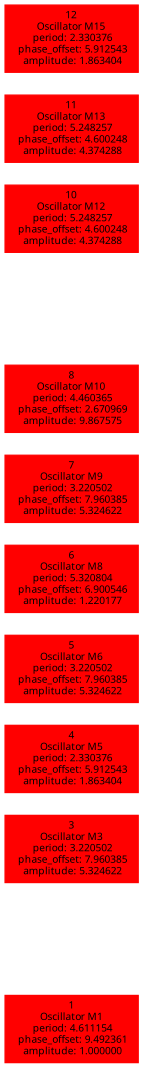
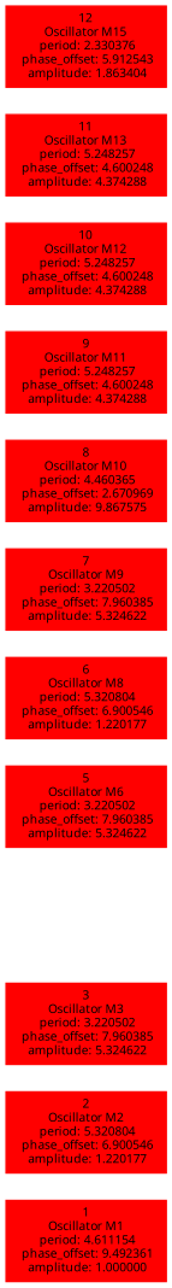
  digraph {
    forcelabels=true
    rankdir=LR
    fontname="Noto Sans"
    node [color=red fontsize=8 shape=box style=filled fontname="Noto Sans"]
    n1 [label=<1<BR />Oscillator M1<BR /> period: 4.611154<BR /> phase_offset: 9.492361<BR /> amplitude: 1.000000>]
+   n2 [label=<2<BR />Oscillator M2<BR /> period: 5.320804<BR /> phase_offset: 6.900546<BR /> amplitude: 1.220177>]
    n3 [label=<3<BR />Oscillator M3<BR /> period: 3.220502<BR /> phase_offset: 7.960385<BR /> amplitude: 5.324622>]
-   n4 [label=<4<BR />Oscillator M5<BR /> period: 2.330376<BR /> phase_offset: 5.912543<BR /> amplitude: 1.863404>]
    n5 [label=<5<BR />Oscillator M6<BR /> period: 3.220502<BR /> phase_offset: 7.960385<BR /> amplitude: 5.324622>]
    n6 [label=<6<BR />Oscillator M8<BR /> period: 5.320804<BR /> phase_offset: 6.900546<BR /> amplitude: 1.220177>]
    n7 [label=<7<BR />Oscillator M9<BR /> period: 3.220502<BR /> phase_offset: 7.960385<BR /> amplitude: 5.324622>]
    n8 [label=<8<BR />Oscillator M10<BR /> period: 4.460365<BR /> phase_offset: 2.670969<BR /> amplitude: 9.867575>]
+   n9 [label=<9<BR />Oscillator M11<BR /> period: 5.248257<BR /> phase_offset: 4.600248<BR /> amplitude: 4.374288>]
    n10 [label=<10<BR />Oscillator M12<BR /> period: 5.248257<BR /> phase_offset: 4.600248<BR /> amplitude: 4.374288>]
    n11 [label=<11<BR />Oscillator M13<BR /> period: 5.248257<BR /> phase_offset: 4.600248<BR /> amplitude: 4.374288>]
    n12 [label=<12<BR />Oscillator M15<BR /> period: 2.330376<BR /> phase_offset: 5.912543<BR /> amplitude: 1.863404>]
  }
